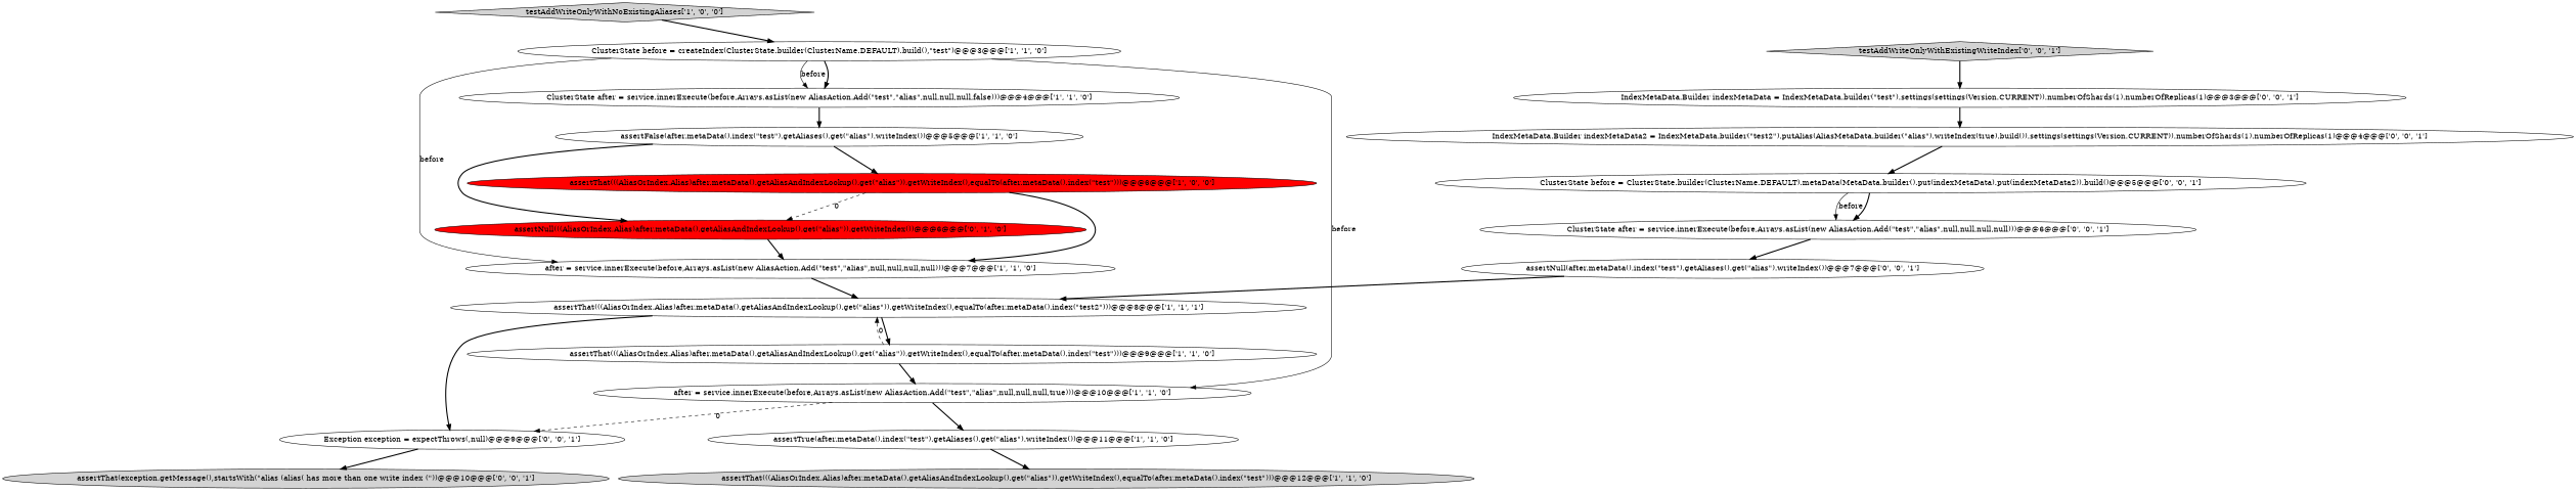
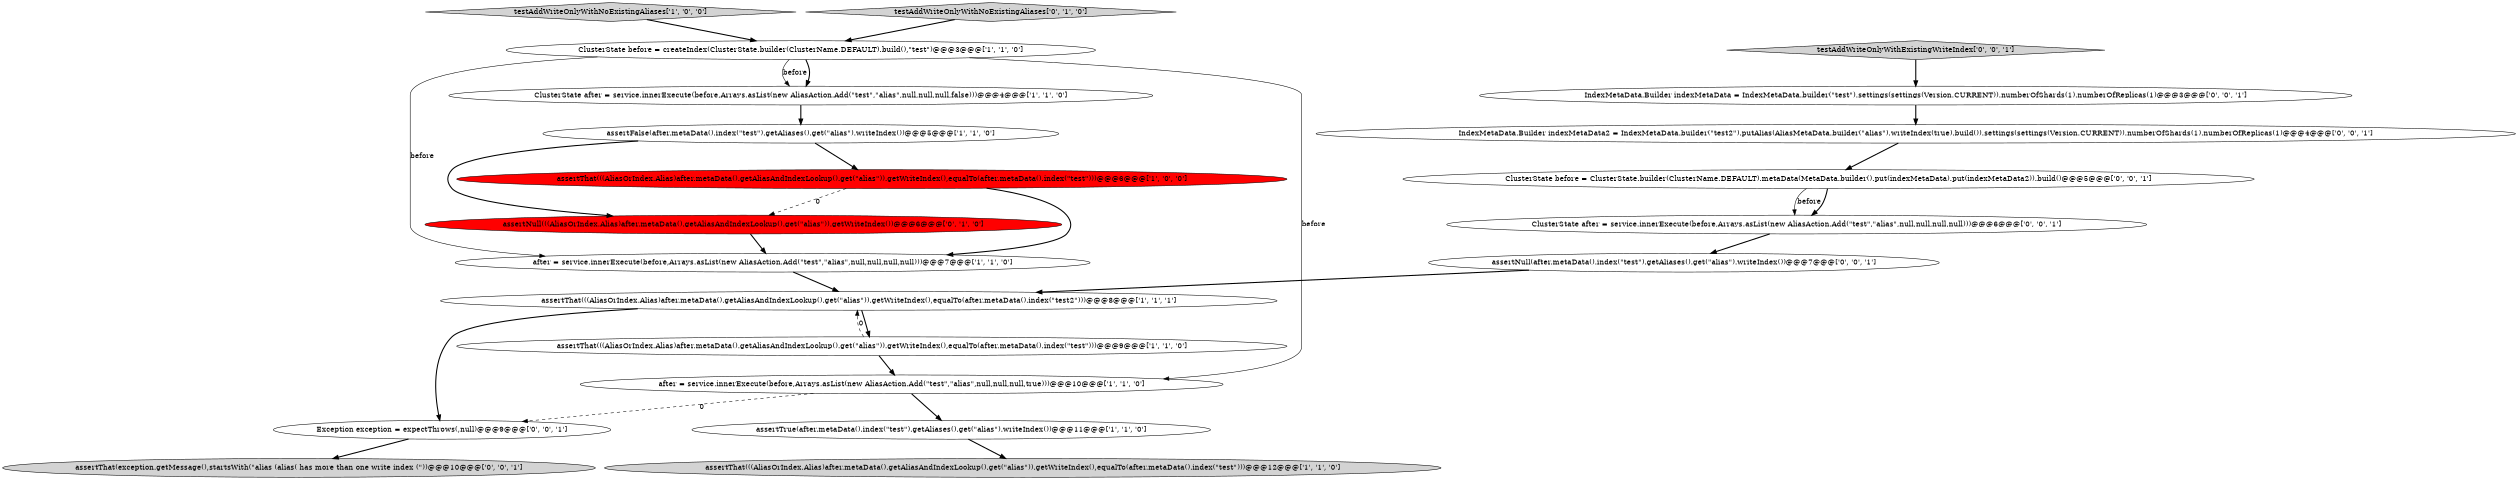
  digraph {
    node [fillcolor=white shape=ellipse style=filled]
    edge [style=bold]
    n1 [fillcolor=lightgray label="assertThat(((AliasOrIndex.Alias)after.metaData().getAliasAndIndexLookup().get(\"alias\")).getWriteIndex(),equalTo(after.metaData().index(\"test\")))@@@12@@@['1', '1', '0']"]
    n2 [fillcolor=red label="assertNull(((AliasOrIndex.Alias)after.metaData().getAliasAndIndexLookup().get(\"alias\")).getWriteIndex())@@@6@@@['0', '1', '0']"]
    n3 [label="after = service.innerExecute(before,Arrays.asList(new AliasAction.Add(\"test\",\"alias\",null,null,null,null)))@@@7@@@['1', '1', '0']"]
    n4 [label="ClusterState before = ClusterState.builder(ClusterName.DEFAULT).metaData(MetaData.builder().put(indexMetaData).put(indexMetaData2)).build()@@@5@@@['0', '0', '1']"]
    n5 [label="ClusterState after = service.innerExecute(before,Arrays.asList(new AliasAction.Add(\"test\",\"alias\",null,null,null,null)))@@@6@@@['0', '0', '1']"]
    n6 [label="ClusterState after = service.innerExecute(before,Arrays.asList(new AliasAction.Add(\"test\",\"alias\",null,null,null,false)))@@@4@@@['1', '1', '0']"]
    n7 [label="assertFalse(after.metaData().index(\"test\").getAliases().get(\"alias\").writeIndex())@@@5@@@['1', '1', '0']"]
    n8 [label="assertNull(after.metaData().index(\"test\").getAliases().get(\"alias\").writeIndex())@@@7@@@['0', '0', '1']"]
    n9 [fillcolor=lightgray label="assertThat(exception.getMessage(),startsWith(\"alias (alias( has more than one write index (\"))@@@10@@@['0', '0', '1']"]
    n10 [fillcolor=lightgray label="testAddWriteOnlyWithNoExistingAliases['1', '0', '0']" shape=diamond]
    n11 [label="ClusterState before = createIndex(ClusterState.builder(ClusterName.DEFAULT).build(),\"test\")@@@3@@@['1', '1', '0']"]
    n12 [label="assertThat(((AliasOrIndex.Alias)after.metaData().getAliasAndIndexLookup().get(\"alias\")).getWriteIndex(),equalTo(after.metaData().index(\"test2\")))@@@8@@@['1', '1', '1']"]
    n13 [label="assertTrue(after.metaData().index(\"test\").getAliases().get(\"alias\").writeIndex())@@@11@@@['1', '1', '0']"]
    n14 [fillcolor=lightgray label="testAddWriteOnlyWithExistingWriteIndex['0', '0', '1']" shape=diamond]
    n15 [label="IndexMetaData.Builder indexMetaData = IndexMetaData.builder(\"test\").settings(settings(Version.CURRENT)).numberOfShards(1).numberOfReplicas(1)@@@3@@@['0', '0', '1']"]
    n16 [label="after = service.innerExecute(before,Arrays.asList(new AliasAction.Add(\"test\",\"alias\",null,null,null,true)))@@@10@@@['1', '1', '0']"]
    n17 [label="Exception exception = expectThrows(,null)@@@9@@@['0', '0', '1']"]
+   n18 [fillcolor=lightgray label="testAddWriteOnlyWithNoExistingAliases['0', '1', '0']" shape=diamond]
    n19 [label="assertThat(((AliasOrIndex.Alias)after.metaData().getAliasAndIndexLookup().get(\"alias\")).getWriteIndex(),equalTo(after.metaData().index(\"test\")))@@@9@@@['1', '1', '0']"]
    n20 [label="IndexMetaData.Builder indexMetaData2 = IndexMetaData.builder(\"test2\").putAlias(AliasMetaData.builder(\"alias\").writeIndex(true).build()).settings(settings(Version.CURRENT)).numberOfShards(1).numberOfReplicas(1)@@@4@@@['0', '0', '1']"]
    n21 [fillcolor=red label="assertThat(((AliasOrIndex.Alias)after.metaData().getAliasAndIndexLookup().get(\"alias\")).getWriteIndex(),equalTo(after.metaData().index(\"test\")))@@@6@@@['1', '0', '0']"]
    n2 -> n3
    n3 -> n12
    n4 -> n5 [label=before style=solid]
    n4 -> n5
    n5 -> n8
    n6 -> n7
    n7 -> n2
    n7 -> n21
    n8 -> n12
    n10 -> n11
    n11 -> n3 [label=before style=solid]
    n11 -> n6
    n11 -> n6 [label=before style=solid]
    n11 -> n16 [label=before style=solid]
    n12 -> n17
    n12 -> n19
    n13 -> n1
    n14 -> n15
    n15 -> n20
    n16 -> n13
    n16 -> n17 [label=0 style=dashed]
    n17 -> n9
+   n18 -> n11
    n19 -> n12 [label=0 style=dashed]
    n19 -> n16
    n20 -> n4
    n21 -> n2 [label=0 style=dashed]
    n21 -> n3
  }
